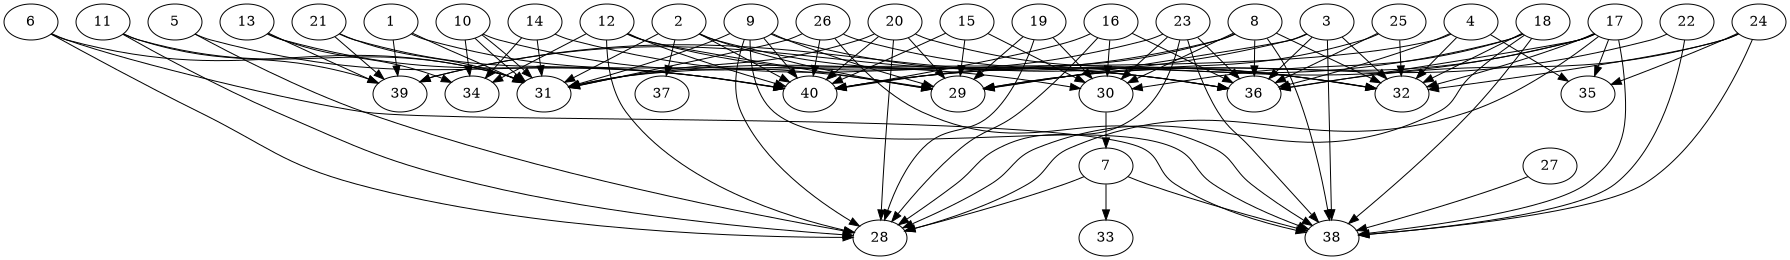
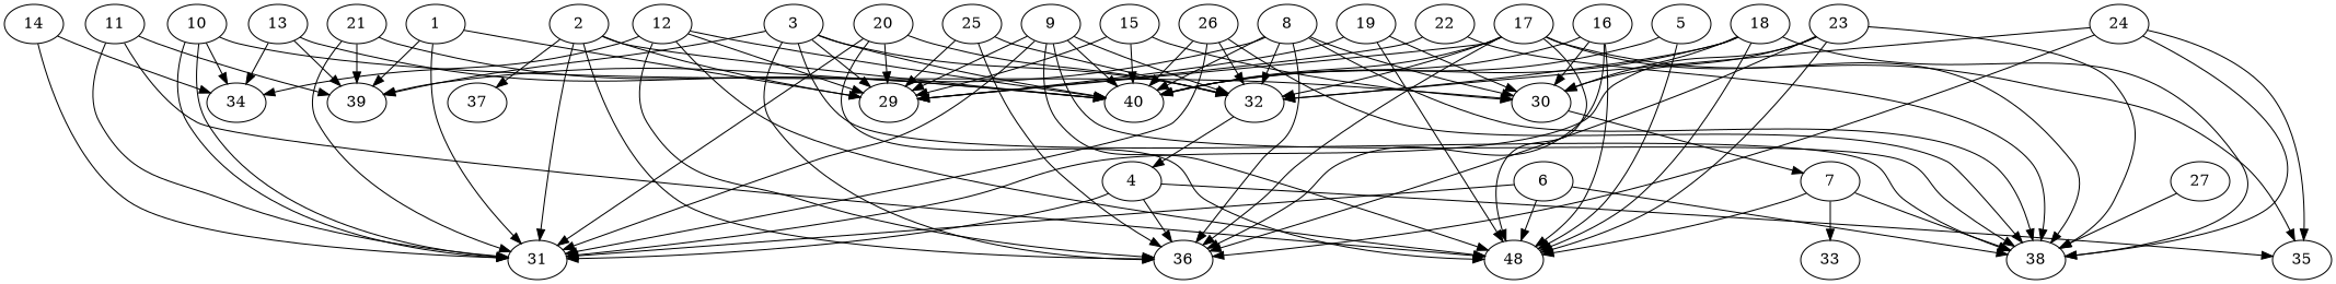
  digraph {
    node [alpha=0.16]
    1 [expect_size=52246528]
    29 [alpha=0.14 expect_size=16446464]
    31 [alpha=0.11 expect_size=25647104]
    39 [alpha=0.07 expect_size=50828288]
    2 [alpha=0.05 expect_size=35174400]
    36 [alpha=0.07 expect_size=52078592]
    37 [alpha=0.18 expect_size=33227776]
    40 [alpha=0.01 expect_size=36844544]
    3 [alpha=0.19 expect_size=25592832]
    32 [alpha=0.15 expect_size=46682112]
    38 [alpha=0.17 expect_size=27113472]
    4 [alpha=0.07 expect_size=16136192]
    35 [alpha=0.09 expect_size=49211392]
    5 [expect_size=24040448]
-   28 [alpha=0.10 expect_size=52109312]
+   28 [alpha=0.10 expect_size=52109312 label=48]
    6 [alpha=0.04 expect_size=34210816]
    7 [alpha=0.15 expect_size=39698432]
    33 [alpha=0.05 expect_size=14173184]
    30 [alpha=0.10 expect_size=15508480]
    8 [alpha=0.02 expect_size=22333440]
    9 [alpha=0.14 expect_size=32089088]
    10 [alpha=0.06 expect_size=33081344]
    34 [alpha=0.00 expect_size=42842112]
    11 [expect_size=18378752]
    12 [alpha=0.05 expect_size=9875456]
    13 [alpha=0.12 expect_size=20890624]
    14 [alpha=0.08 expect_size=19065856]
    15 [expect_size=35805184]
    16 [alpha=0.06 expect_size=25892864]
    17 [alpha=0.07 expect_size=36483072]
    18 [alpha=0.05 expect_size=24987648]
    19 [alpha=0.20 expect_size=30248960]
    20 [alpha=0.04 expect_size=16292864]
    21 [alpha=0.09 expect_size=30155776]
    22 [alpha=0.06 expect_size=20377600]
    23 [alpha=0.12 expect_size=32195584]
    24 [alpha=0.03 expect_size=13178880]
    25 [alpha=0.01 expect_size=31603712]
    26 [alpha=0.12 expect_size=22464512]
    27 [alpha=0.17 expect_size=36201472]
    1 -> 29
    1 -> 31
    1 -> 39
    2 -> 29
    2 -> 31
    2 -> 36
    2 -> 37
    2 -> 40
    3 -> 29
    3 -> 39
    3 -> 36
-   20 -> 40
+   3 -> 40
    3 -> 32
    3 -> 38
    4 -> 31
    4 -> 36
-   4 -> 32
+   32 -> 4
    4 -> 35
    5 -> 40
    5 -> 28
    6 -> 31
    6 -> 38
    6 -> 28
    7 -> 38
    7 -> 28
    7 -> 33
    30 -> 7
    8 -> 39
    8 -> 36
    8 -> 40
    8 -> 32
    8 -> 38
    8 -> 30
    9 -> 29
    9 -> 31
    9 -> 40
    9 -> 32
    9 -> 38
    9 -> 28
    10 -> 31
    10 -> 31
    10 -> 30
    10 -> 34
    11 -> 31
    11 -> 39
    11 -> 28
    12 -> 29
    12 -> 36
    12 -> 40
    12 -> 28
    12 -> 34
    13 -> 39
    13 -> 40
    13 -> 34
    14 -> 31
-   14 -> 36
    14 -> 34
    15 -> 29
    15 -> 40
    15 -> 30
    16 -> 36
    16 -> 40
    16 -> 28
    16 -> 30
    17 -> 29
    17 -> 36
    17 -> 40
    17 -> 32
    17 -> 38
    17 -> 35
    17 -> 28
    18 -> 40
    18 -> 32
    18 -> 38
    18 -> 28
    18 -> 30
    19 -> 29
    19 -> 28
    19 -> 30
    20 -> 29
    20 -> 31
    20 -> 32
    20 -> 28
    21 -> 31
    21 -> 39
    21 -> 40
    22 -> 29
    22 -> 38
    23 -> 31
    23 -> 36
    23 -> 38
    23 -> 28
    23 -> 30
    24 -> 36
    24 -> 32
    24 -> 38
    24 -> 35
    25 -> 29
    25 -> 36
    25 -> 32
    26 -> 31
    26 -> 40
    26 -> 32
    26 -> 38
    27 -> 38
  }
